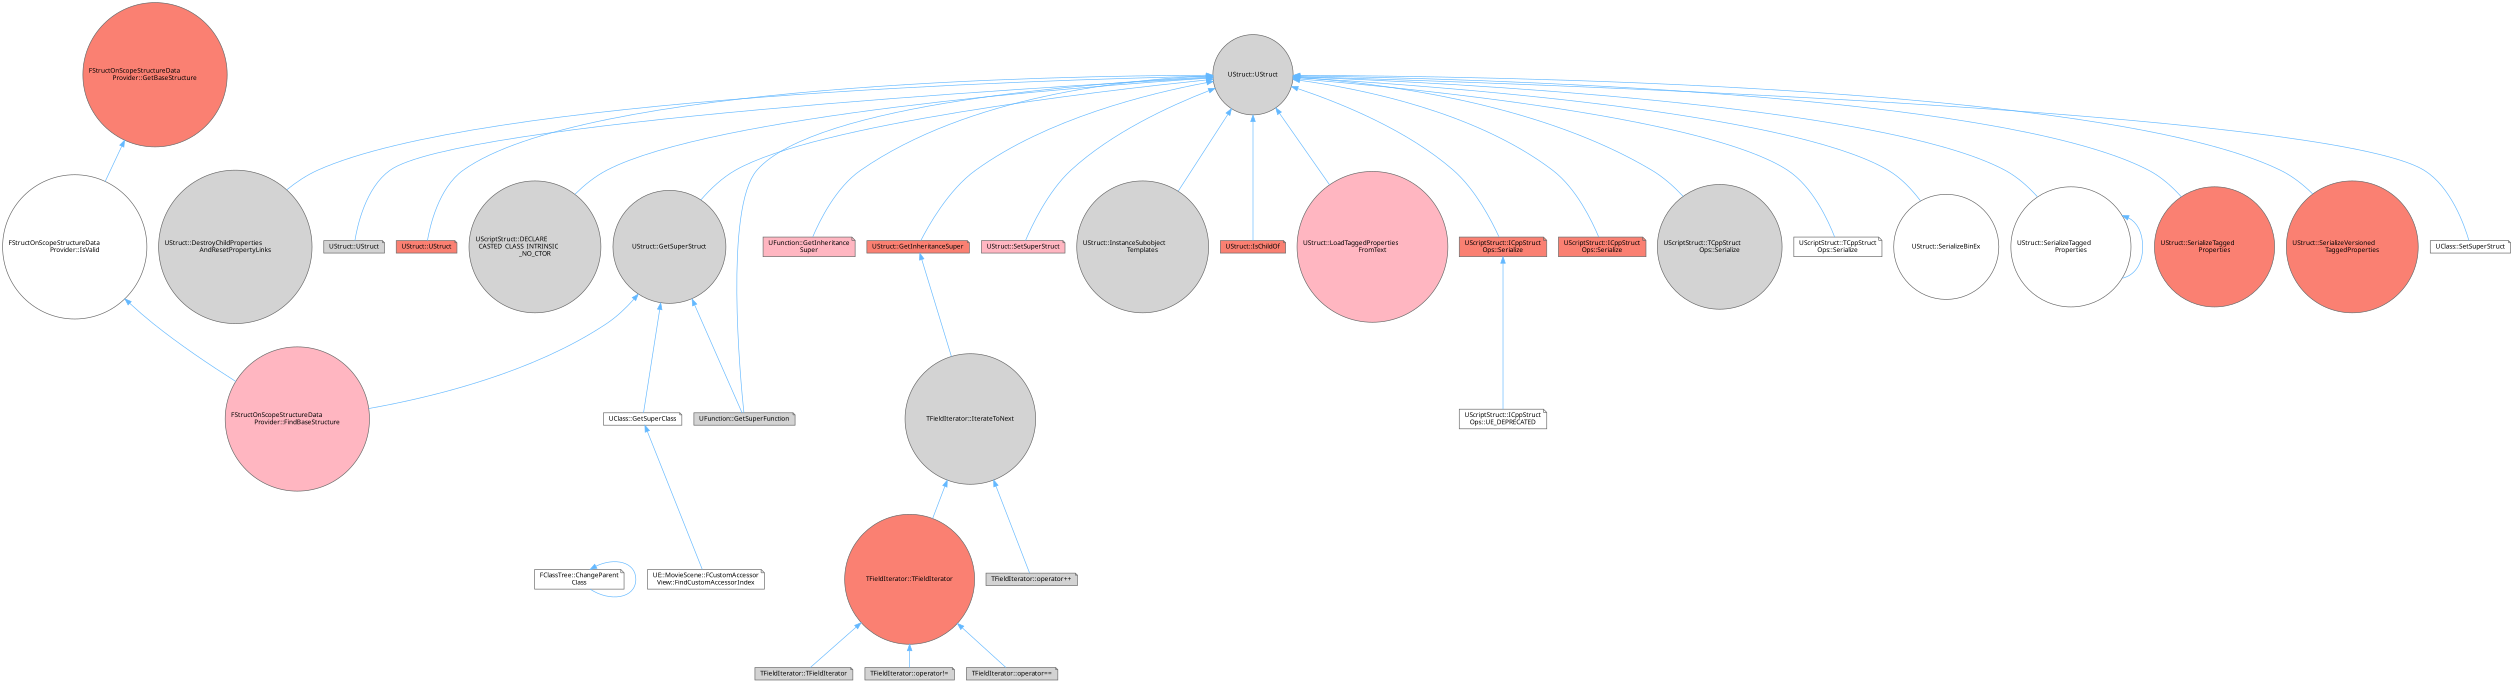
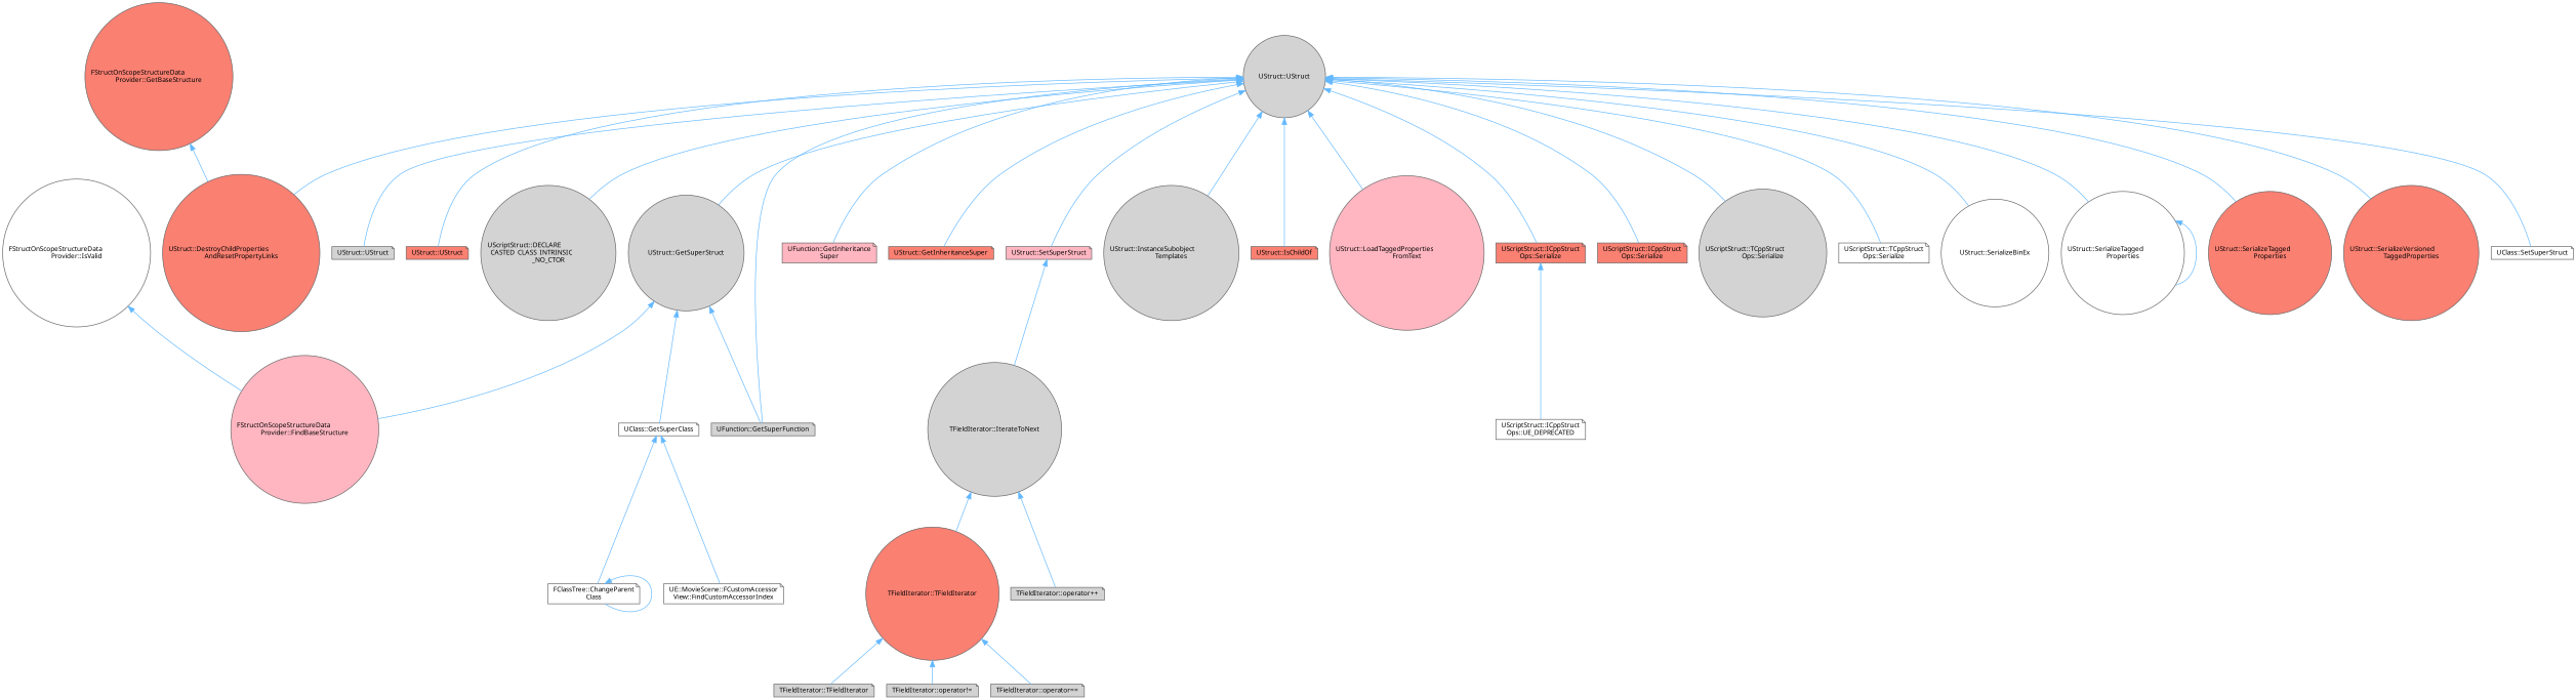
  digraph {
    fontname="Noto Sans"
    rankdir=TB
    node [color=grey40 fillcolor=lightgrey fontname="Noto Sans" fontsize=10 shape=note style=filled]
    edge [color=steelblue1 dir=back fontname="Noto Sans" fontsize=10 labelfontname=Helvetica labelfontsize=10 style=solid]
    n1 [color=gray40 fontcolor=black height=0.2 label="UStruct::UStruct" shape=circle width=0.4]
    n2 [height=0.2 label="UStruct::UStruct" width=0.4]
    n3 [fillcolor=salmon height=0.2 label="UStruct::UStruct" width=0.4]
    n4 [height=0.2 label="UScriptStruct::DECLARE\l_CASTED_CLASS_INTRINSIC\l_NO_CTOR" shape=circle width=0.4]
-   n5 [height=0.2 label="UStruct::DestroyChildProperties\lAndResetPropertyLinks" shape=circle width=0.4]
+   n5 [fillcolor=salmon height=0.2 label="UStruct::DestroyChildProperties\lAndResetPropertyLinks" shape=circle width=0.4]
    n6 [fillcolor=lightpink height=0.2 label="UFunction::GetInheritance\lSuper" width=0.4]
    n7 [fillcolor=salmon height=0.2 label="UStruct::GetInheritanceSuper" width=0.4]
    n8 [height=0.2 label="UFunction::GetSuperFunction" width=0.4]
    n9 [height=0.2 label="UStruct::GetSuperStruct" shape=circle width=0.4]
    n10 [height=0.2 label="UStruct::InstanceSubobject\lTemplates" shape=circle width=0.4]
    n11 [fillcolor=salmon height=0.2 label="UStruct::IsChildOf" width=0.4]
    n12 [fillcolor=lightpink height=0.2 label="UStruct::LoadTaggedProperties\lFromText" shape=circle width=0.4]
    n13 [fillcolor=salmon height=0.2 label="UScriptStruct::ICppStruct\lOps::Serialize" width=0.4]
    n14 [fillcolor=salmon height=0.2 label="UScriptStruct::ICppStruct\lOps::Serialize" width=0.4]
    n15 [height=0.2 label="UScriptStruct::TCppStruct\lOps::Serialize" shape=circle width=0.4]
    n16 [fillcolor=white height=0.2 label="UScriptStruct::TCppStruct\lOps::Serialize" width=0.4]
    n17 [fillcolor=white height=0.2 label="UStruct::SerializeBinEx" shape=circle width=0.4]
    n18 [fillcolor=white height=0.2 label="UStruct::SerializeTagged\lProperties" shape=circle width=0.4]
    n19 [fillcolor=salmon height=0.2 label="UStruct::SerializeTagged\lProperties" shape=circle width=0.4]
    n20 [fillcolor=salmon height=0.2 label="UStruct::SerializeVersioned\lTaggedProperties" shape=circle width=0.4]
    n21 [fillcolor=white height=0.2 label="UClass::SetSuperStruct" width=0.4]
    n22 [fillcolor=lightpink height=0.2 label="UStruct::SetSuperStruct" width=0.4]
    n23 [height=0.2 label="TFieldIterator::IterateToNext" shape=circle width=0.4]
    n24 [fillcolor=lightpink height=0.2 label="FStructOnScopeStructureData\lProvider::FindBaseStructure" shape=circle width=0.4]
    n25 [fillcolor=white height=0.2 label="UClass::GetSuperClass" width=0.4]
    n26 [fillcolor=white height=0.2 label="UScriptStruct::ICppStruct\lOps::UE_DEPRECATED" width=0.4]
    n27 [fillcolor=salmon height=0.2 label="TFieldIterator::TFieldIterator" shape=circle width=0.4]
    n28 [height=0.2 label="TFieldIterator::operator++" width=0.4]
    n29 [height=0.2 label="TFieldIterator::TFieldIterator" width=0.4]
    n30 [height=0.2 label="TFieldIterator::operator!=" width=0.4]
    n31 [height=0.2 label="TFieldIterator::operator==" width=0.4]
    n32 [fillcolor=white height=0.2 label="FClassTree::ChangeParent\lClass" width=0.4]
    n33 [fillcolor=white height=0.2 label="UE::MovieScene::FCustomAccessor\lView::FindCustomAccessorIndex" width=0.4]
    n34 [fillcolor=salmon height=0.2 label="FStructOnScopeStructureData\lProvider::GetBaseStructure" shape=circle width=0.4]
    n35 [fillcolor=white height=0.2 label="FStructOnScopeStructureData\lProvider::IsValid" shape=circle width=0.4]
    n1 -> n2
    n1 -> n3
    n1 -> n4
    n1 -> n5
    n1 -> n6
    n1 -> n7
    n1 -> n8
    n1 -> n9
    n1 -> n10
    n1 -> n11
    n1 -> n12
    n1 -> n13
    n1 -> n14
    n1 -> n15
    n1 -> n16
    n1 -> n17
    n1 -> n18
    n1 -> n19
    n1 -> n20
    n1 -> n21
    n1 -> n22
-   n7 -> n23
+   n22 -> n23
    n9 -> n8
    n9 -> n24
    n9 -> n25
    n13 -> n26
    n18 -> n18
    n23 -> n27
    n23 -> n28
+   n25 -> n32
    n25 -> n33
    n27 -> n29
    n27 -> n30
    n27 -> n31
    n32 -> n32
-   n34 -> n35
+   n34 -> n5
    n35 -> n24
  }
